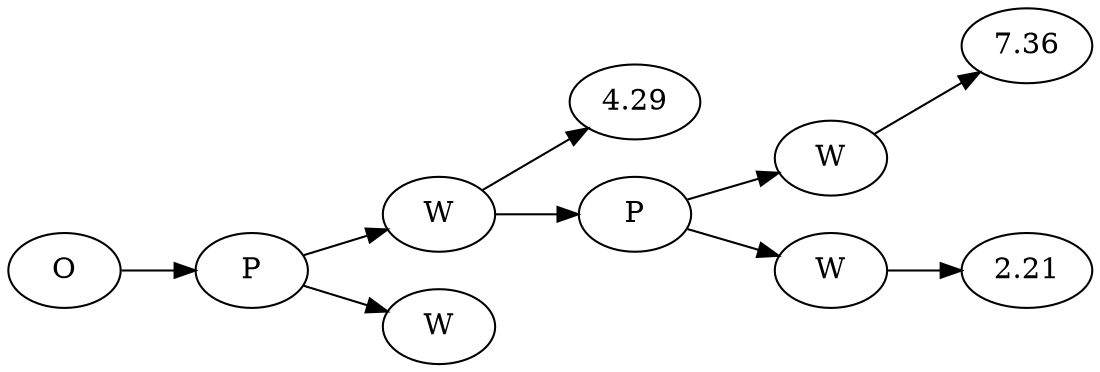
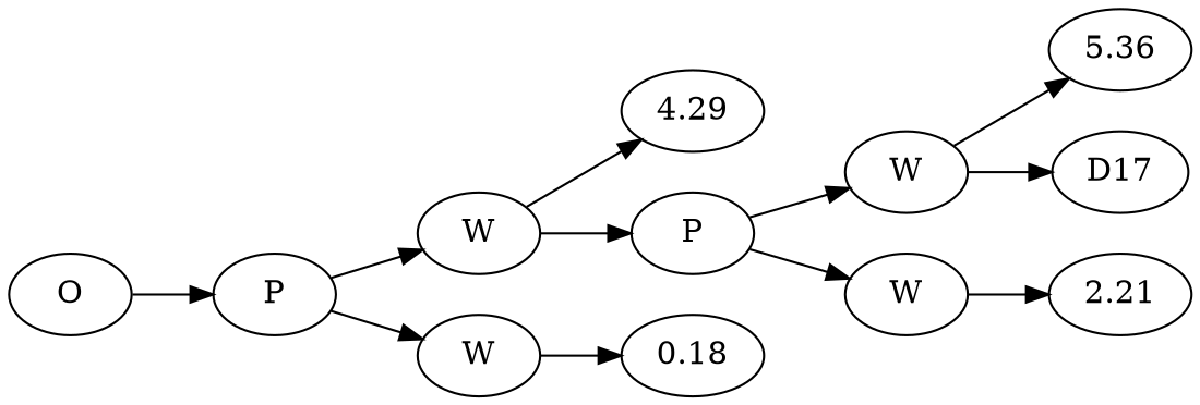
  digraph {
    rankdir=LR
    n1 [label=O]
    n2 [label=P]
    n3 [label=W]
    n4 [label=W]
    n5 [label=4.29]
    n6 [label=P]
+   n7 [label=0.18]
    n8 [label=W]
    n9 [label=W]
-   n10 [label=7.36]
+   n10 [label=5.36]
+   n11 [label=D17]
    n12 [label=2.21]
    n1 -> n2
    n2 -> n3
    n2 -> n4
    n3 -> n5
    n3 -> n6
+   n4 -> n7
    n6 -> n8
    n6 -> n9
    n8 -> n10
+   n8 -> n11
    n9 -> n12
  }
